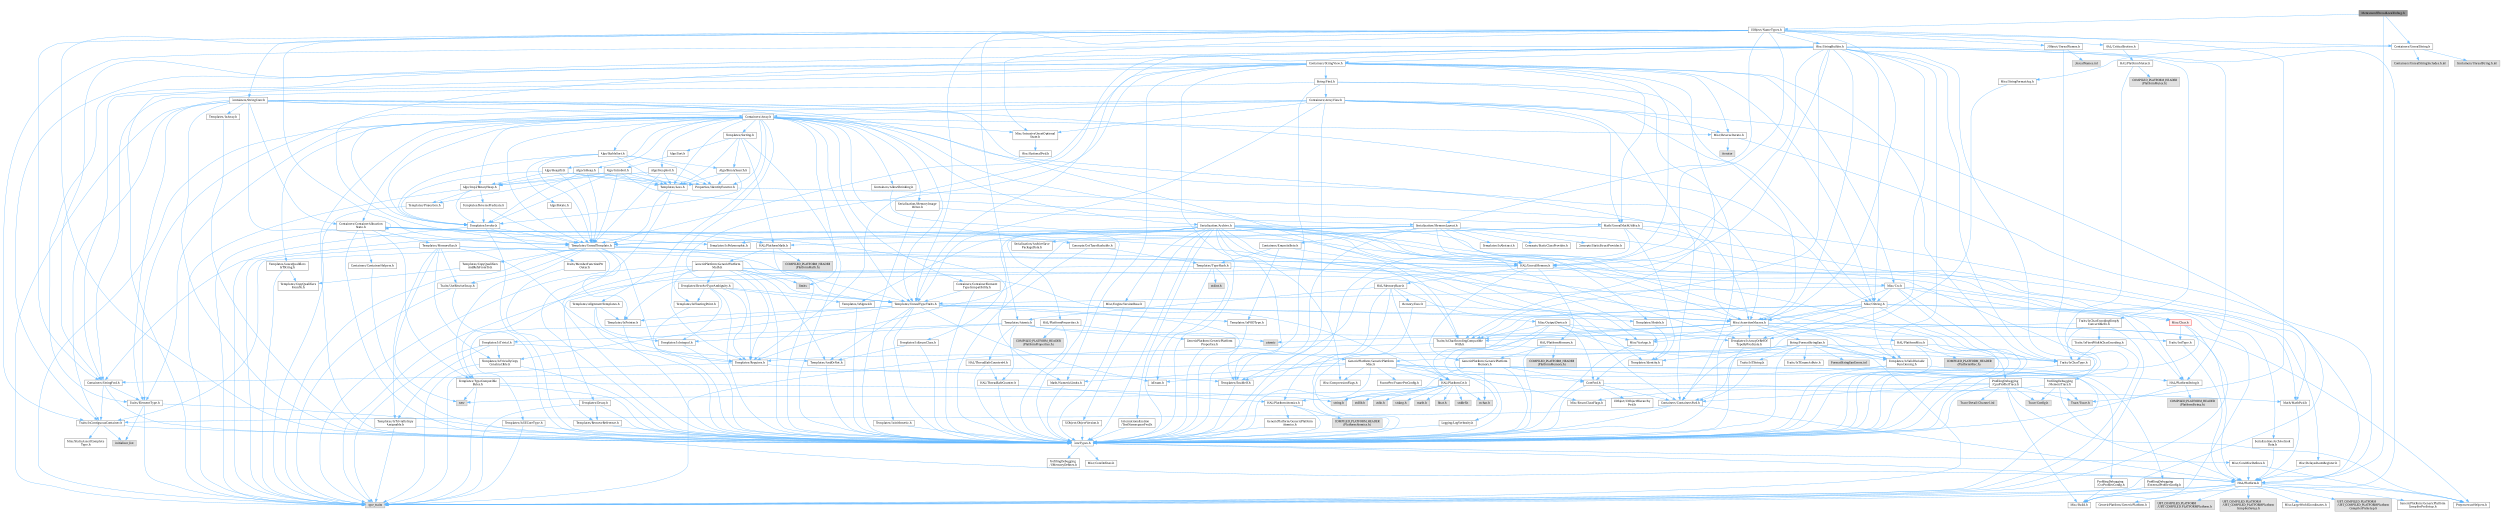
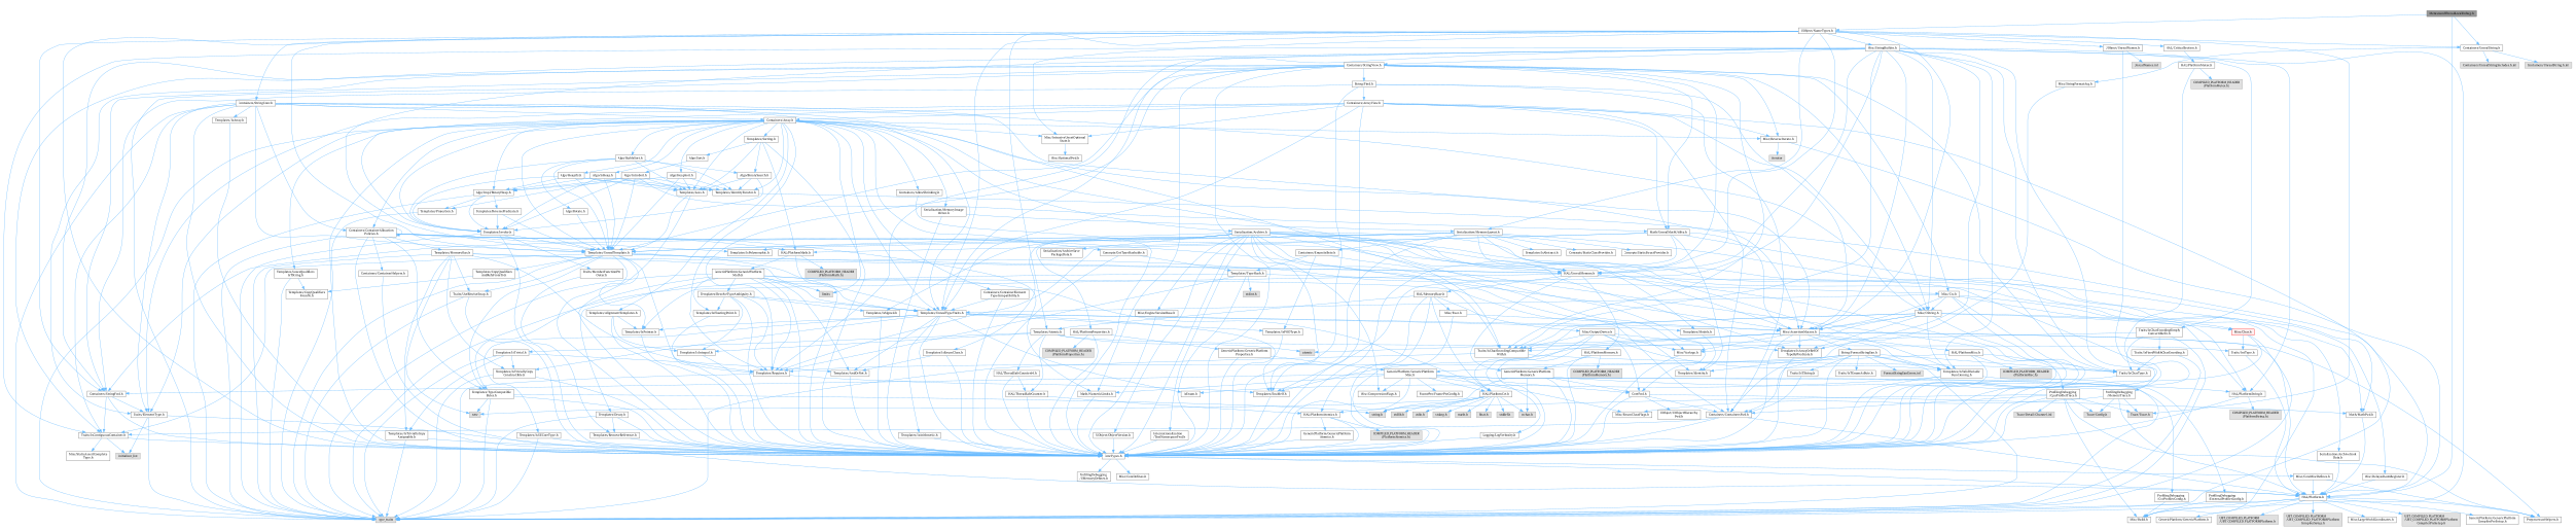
  digraph {
    fontname="PT Serif"
    node [color=grey40 fillcolor=white fontname="PT Serif" fontsize=10 shape=box style=filled]
    edge [color=steelblue1 fontname="PT Serif" fontsize=10 labelfontname=Helvetica labelfontsize=10 style=solid]
    n1 [color=gray40 fillcolor=grey60 fontcolor=black height=0.2 label="MetasoundThreadLocalDebug.h" width=0.4]
    n2 [height=0.2 label="HAL/Platform.h" width=0.4]
    n3 [height=0.2 label="Containers/UnrealString.h" width=0.4]
    n4 [height=0.2 label="UObject/NameTypes.h" width=0.4]
    n5 [height=0.2 label="Misc/Build.h" width=0.4]
    n6 [height=0.2 label="Misc/LargeWorldCoordinates.h" width=0.4]
    n7 [color=grey60 fillcolor="#E0E0E0" height=0.2 label=type_traits width=0.4]
    n8 [height=0.2 label="PreprocessorHelpers.h" width=0.4]
    n9 [color=grey60 fillcolor="#E0E0E0" height=0.2 label="UBT_COMPILED_PLATFORM\l/UBT_COMPILED_PLATFORMPlatform\lCompilerPreSetup.h" width=0.4]
    n10 [height=0.2 label="GenericPlatform/GenericPlatform\lCompilerPreSetup.h" width=0.4]
    n11 [height=0.2 label="GenericPlatform/GenericPlatform.h" width=0.4]
    n12 [color=grey60 fillcolor="#E0E0E0" height=0.2 label="UBT_COMPILED_PLATFORM\l/UBT_COMPILED_PLATFORMPlatform.h" width=0.4]
    n13 [color=grey60 fillcolor="#E0E0E0" height=0.2 label="UBT_COMPILED_PLATFORM\l/UBT_COMPILED_PLATFORMPlatform\lCompilerSetup.h" width=0.4]
    n14 [color=grey60 fillcolor="#E0E0E0" height=0.2 label="Containers/UnrealStringIncludes.h.inl" width=0.4]
    n15 [color=grey60 fillcolor="#E0E0E0" height=0.2 label="Containers/UnrealString.h.inl" width=0.4]
    n16 [height=0.2 label="Misc/StringFormatArg.h" width=0.4]
    n17 [height=0.2 label="CoreTypes.h" width=0.4]
    n18 [height=0.2 label="Misc/AssertionMacros.h" width=0.4]
    n19 [height=0.2 label="Containers/StringFwd.h" width=0.4]
    n20 [color=grey60 fillcolor="#E0E0E0" height=0.2 label="Trace/Trace.h" width=0.4]
    n21 [height=0.2 label="HAL/UnrealMemory.h" width=0.4]
    n22 [height=0.2 label="Templates/Atomic.h" width=0.4]
    n23 [height=0.2 label="Templates/UnrealTypeTraits.h" width=0.4]
    n24 [height=0.2 label="Templates/UnrealTemplate.h" width=0.4]
    n25 [height=0.2 label="HAL/CriticalSection.h" width=0.4]
    n26 [height=0.2 label="Containers/StringConv.h" width=0.4]
    n27 [height=0.2 label="Misc/IntrusiveUnsetOptional\lState.h" width=0.4]
    n28 [height=0.2 label="Serialization/MemoryLayout.h" width=0.4]
    n29 [height=0.2 label="UObject/UnrealNames.h" width=0.4]
    n30 [height=0.2 label="Misc/StringBuilder.h" width=0.4]
    n31 [height=0.2 label="Containers/ContainersFwd.h" width=0.4]
    n32 [height=0.2 label="Traits/IsContiguousContainer.h" width=0.4]
    n33 [height=0.2 label="ProfilingDebugging\l/UMemoryDefines.h" width=0.4]
    n34 [height=0.2 label="Misc/CoreMiscDefines.h" width=0.4]
    n35 [height=0.2 label="Misc/CoreDefines.h" width=0.4]
    n36 [height=0.2 label="Misc/StaticAssertComplete\lType.h" width=0.4]
    n37 [color=grey60 fillcolor="#E0E0E0" height=0.2 label=initializer_list width=0.4]
    n38 [height=0.2 label="HAL/PlatformMisc.h" width=0.4]
    n39 [height=0.2 label="Templates/EnableIf.h" width=0.4]
    n40 [height=0.2 label="Templates/IsArrayOrRefOf\lTypeByPredicate.h" width=0.4]
    n41 [height=0.2 label="Templates/IsValidVariadic\lFunctionArg.h" width=0.4]
    n42 [height=0.2 label="Traits/IsCharEncodingCompatible\lWith.h" width=0.4]
    n43 [height=0.2 label="Misc/VarArgs.h" width=0.4]
    n44 [height=0.2 label="String/FormatStringSan.h" width=0.4]
    n45 [color=grey60 fillcolor="#E0E0E0" height=0.2 label=atomic width=0.4]
    n46 [height=0.2 label="Traits/ElementType.h" width=0.4]
    n47 [height=0.2 label="GenericPlatform/GenericPlatform\lMemory.h" width=0.4]
    n48 [height=0.2 label="HAL/MemoryBase.h" width=0.4]
    n49 [height=0.2 label="HAL/PlatformMemory.h" width=0.4]
    n50 [height=0.2 label="ProfilingDebugging\l/MemoryTrace.h" width=0.4]
    n51 [height=0.2 label="Templates/IsPointer.h" width=0.4]
    n52 [height=0.2 label="HAL/ThreadSafeCounter.h" width=0.4]
    n53 [height=0.2 label="HAL/ThreadSafeCounter64.h" width=0.4]
    n54 [height=0.2 label="Templates/IsIntegral.h" width=0.4]
    n55 [height=0.2 label="Templates/IsTrivial.h" width=0.4]
    n56 [height=0.2 label="Traits/IntType.h" width=0.4]
    n57 [height=0.2 label="IsEnum.h" width=0.4]
    n58 [height=0.2 label="Templates/AndOrNot.h" width=0.4]
    n59 [height=0.2 label="Templates/IsTriviallyCopy\lConstructible.h" width=0.4]
    n60 [height=0.2 label="Templates/IsArithmetic.h" width=0.4]
    n61 [height=0.2 label="Templates/Models.h" width=0.4]
    n62 [height=0.2 label="Templates/IsPODType.h" width=0.4]
    n63 [height=0.2 label="Templates/IsUECoreType.h" width=0.4]
    n64 [height=0.2 label="Templates/Requires.h" width=0.4]
    n65 [height=0.2 label="Templates/Identity.h" width=0.4]
    n66 [height=0.2 label="Templates/CopyQualifiers\lAndRefsFromTo.h" width=0.4]
    n67 [height=0.2 label="Templates/TypeCompatible\lBytes.h" width=0.4]
    n68 [height=0.2 label="Traits/UseBitwiseSwap.h" width=0.4]
    n69 [height=0.2 label="HAL/PlatformMutex.h" width=0.4]
-   n70 [height=0.2 label="Containers/ContainerAllocation\lState.h" width=0.4]
+   n70 [height=0.2 label="Containers/ContainerAllocation\lPolicies.h" width=0.4]
    n71 [height=0.2 label="Containers/Array.h" width=0.4]
    n72 [height=0.2 label="Misc/CString.h" width=0.4]
    n73 [height=0.2 label="Templates/IsArray.h" width=0.4]
    n74 [height=0.2 label="Misc/OptionalFwd.h" width=0.4]
    n75 [height=0.2 label="Templates/IsPolymorphic.h" width=0.4]
    n76 [height=0.2 label="Concepts/StaticClassProvider.h" width=0.4]
    n77 [height=0.2 label="Concepts/StaticStructProvider.h" width=0.4]
    n78 [height=0.2 label="Containers/EnumAsByte.h" width=0.4]
    n79 [height=0.2 label="Misc/DelayedAutoRegister.h" width=0.4]
    n80 [height=0.2 label="Templates/IsAbstract.h" width=0.4]
    n81 [color=grey60 fillcolor="#E0E0E0" height=0.2 label="UnrealNames.inl" width=0.4]
    n82 [height=0.2 label="Traits/IsCharType.h" width=0.4]
    n83 [height=0.2 label="HAL/PlatformString.h" width=0.4]
    n84 [height=0.2 label="Containers/StringView.h" width=0.4]
    n85 [height=0.2 label="Traits/IsCharEncodingSimply\lConvertibleTo.h" width=0.4]
    n86 [height=0.2 label="GenericPlatform/GenericPlatform\lMisc.h" width=0.4]
    n87 [color=grey60 fillcolor="#E0E0E0" height=0.2 label="COMPILED_PLATFORM_HEADER\l(PlatformMisc.h)" width=0.4]
    n88 [height=0.2 label="ProfilingDebugging\l/CpuProfilerTrace.h" width=0.4]
    n89 [height=0.2 label="Traits/IsTEnumAsByte.h" width=0.4]
    n90 [height=0.2 label="Traits/IsTString.h" width=0.4]
    n91 [color=grey60 fillcolor="#E0E0E0" height=0.2 label="FormatStringSanErrors.inl" width=0.4]
    n92 [height=0.2 label="CoreFwd.h" width=0.4]
    n93 [height=0.2 label="FramePro/FrameProConfig.h" width=0.4]
    n94 [height=0.2 label="HAL/PlatformCrt.h" width=0.4]
    n95 [height=0.2 label="Math/NumericLimits.h" width=0.4]
    n96 [height=0.2 label="Misc/CompressionFlags.h" width=0.4]
    n97 [height=0.2 label="Misc/EnumClassFlags.h" width=0.4]
    n98 [height=0.2 label="ProfilingDebugging\l/CsvProfilerConfig.h" width=0.4]
    n99 [height=0.2 label="ProfilingDebugging\l/ExternalProfilerConfig.h" width=0.4]
    n100 [height=0.2 label="HAL/PlatformAtomics.h" width=0.4]
    n101 [color=grey60 fillcolor="#E0E0E0" height=0.2 label="Trace/Config.h" width=0.4]
    n102 [color=grey60 fillcolor="#E0E0E0" height=0.2 label="Trace/Detail/Channel.inl" width=0.4]
    n103 [height=0.2 label="Math/MathFwd.h" width=0.4]
    n104 [height=0.2 label="UObject/UObjectHierarchy\lFwd.h" width=0.4]
    n105 [color=grey60 fillcolor="#E0E0E0" height=0.2 label=new width=0.4]
    n106 [color=grey60 fillcolor="#E0E0E0" height=0.2 label="wchar.h" width=0.4]
    n107 [color=grey60 fillcolor="#E0E0E0" height=0.2 label="stddef.h" width=0.4]
    n108 [color=grey60 fillcolor="#E0E0E0" height=0.2 label="stdlib.h" width=0.4]
    n109 [color=grey60 fillcolor="#E0E0E0" height=0.2 label="stdio.h" width=0.4]
    n110 [color=grey60 fillcolor="#E0E0E0" height=0.2 label="stdarg.h" width=0.4]
    n111 [color=grey60 fillcolor="#E0E0E0" height=0.2 label="math.h" width=0.4]
    n112 [color=grey60 fillcolor="#E0E0E0" height=0.2 label="float.h" width=0.4]
    n113 [color=grey60 fillcolor="#E0E0E0" height=0.2 label="string.h" width=0.4]
    n114 [height=0.2 label="GenericPlatform/GenericPlatform\lAtomics.h" width=0.4]
    n115 [color=grey60 fillcolor="#E0E0E0" height=0.2 label="COMPILED_PLATFORM_HEADER\l(PlatformAtomics.h)" width=0.4]
-   n116 [height=0.2 label="Memory/Exec.h" width=0.4]
+   n116 [height=0.2 label="Misc/Exec.h" width=0.4]
    n117 [height=0.2 label="Misc/OutputDevice.h" width=0.4]
    n118 [color=grey60 fillcolor="#E0E0E0" height=0.2 label="COMPILED_PLATFORM_HEADER\l(PlatformMemory.h)" width=0.4]
    n119 [color=grey60 fillcolor="#E0E0E0" height=0.2 label="COMPILED_PLATFORM_HEADER\l(PlatformString.h)" width=0.4]
    n120 [height=0.2 label="Logging/LogVerbosity.h" width=0.4]
    n121 [height=0.2 label="Templates/IsTriviallyCopy\lAssignable.h" width=0.4]
    n122 [height=0.2 label="Templates/CopyQualifiers\lFromTo.h" width=0.4]
    n123 [height=0.2 label="Templates/RemoveReference.h" width=0.4]
    n124 [color=grey60 fillcolor="#E0E0E0" height=0.2 label="COMPILED_PLATFORM_HEADER\l(PlatformMutex.h)" width=0.4]
    n125 [height=0.2 label="Containers/ContainerHelpers.h" width=0.4]
    n126 [height=0.2 label="HAL/PlatformMath.h" width=0.4]
    n127 [height=0.2 label="Templates/MemoryOps.h" width=0.4]
    n128 [color=grey60 fillcolor="#E0E0E0" height=0.2 label=limits width=0.4]
    n129 [height=0.2 label="Misc/ReverseIterate.h" width=0.4]
    n130 [height=0.2 label="Containers/AllowShrinking.h" width=0.4]
    n131 [height=0.2 label="Containers/ContainerElement\lTypeCompatibility.h" width=0.4]
    n132 [height=0.2 label="Serialization/Archive.h" width=0.4]
    n133 [height=0.2 label="Serialization/MemoryImage\lWriter.h" width=0.4]
    n134 [height=0.2 label="Algo/Heapify.h" width=0.4]
    n135 [height=0.2 label="Algo/Impl/BinaryHeap.h" width=0.4]
    n136 [height=0.2 label="Templates/Invoke.h" width=0.4]
-   n137 [height=0.2 label="Properties/IdentityFunctor.h" width=0.4]
+   n137 [height=0.2 label="Templates/IdentityFunctor.h" width=0.4]
    n138 [height=0.2 label="Templates/Less.h" width=0.4]
    n139 [height=0.2 label="Algo/HeapSort.h" width=0.4]
    n140 [height=0.2 label="Algo/IsHeap.h" width=0.4]
    n141 [height=0.2 label="Algo/StableSort.h" width=0.4]
    n142 [height=0.2 label="Concepts/GetTypeHashable.h" width=0.4]
    n143 [height=0.2 label="Templates/LosesQualifiers\lIsTString.h" width=0.4]
    n144 [height=0.2 label="Templates/Sorting.h" width=0.4]
    n145 [height=0.2 label="Templates/AlignmentTemplates.h" width=0.4]
    n146 [color=red fillcolor="#FFF0F0" height=0.2 label="Misc/Char.h" width=0.4]
    n147 [height=0.2 label="GenericPlatform/GenericPlatform\lMath.h" width=0.4]
    n148 [color=grey60 fillcolor="#E0E0E0" height=0.2 label="COMPILED_PLATFORM_HEADER\l(PlatformMath.h)" width=0.4]
    n149 [height=0.2 label="Templates/Decay.h" width=0.4]
    n150 [height=0.2 label="Templates/IsFloatingPoint.h" width=0.4]
    n151 [height=0.2 label="Templates/ResolveTypeAmbiguity.h" width=0.4]
    n152 [height=0.2 label="Templates/IsSigned.h" width=0.4]
    n153 [color=grey60 fillcolor="#E0E0E0" height=0.2 label=iterator width=0.4]
    n154 [height=0.2 label="HAL/PlatformProperties.h" width=0.4]
    n155 [height=0.2 label="Internationalization\l/TextNamespaceFwd.h" width=0.4]
    n156 [height=0.2 label="Misc/EngineVersionBase.h" width=0.4]
    n157 [height=0.2 label="Serialization/ArchiveCook\lData.h" width=0.4]
    n158 [height=0.2 label="Serialization/ArchiveSave\lPackageData.h" width=0.4]
    n159 [height=0.2 label="Templates/IsEnumClass.h" width=0.4]
    n160 [height=0.2 label="UObject/ObjectVersion.h" width=0.4]
    n161 [height=0.2 label="Templates/Projection.h" width=0.4]
    n162 [height=0.2 label="Templates/ReversePredicate.h" width=0.4]
    n163 [height=0.2 label="Traits/MemberFunctionPtr\lOuter.h" width=0.4]
    n164 [height=0.2 label="Algo/BinarySearch.h" width=0.4]
    n165 [height=0.2 label="Algo/Rotate.h" width=0.4]
    n166 [height=0.2 label="Templates/TypeHash.h" width=0.4]
    n167 [height=0.2 label="Algo/Sort.h" width=0.4]
    n168 [height=0.2 label="GenericPlatform/GenericPlatform\lProperties.h" width=0.4]
    n169 [color=grey60 fillcolor="#E0E0E0" height=0.2 label="COMPILED_PLATFORM_HEADER\l(PlatformProperties.h)" width=0.4]
    n170 [height=0.2 label="Misc/Crc.h" width=0.4]
    n171 [color=grey60 fillcolor="#E0E0E0" height=0.2 label="stdint.h" width=0.4]
    n172 [height=0.2 label="Algo/IntroSort.h" width=0.4]
    n173 [height=0.2 label="Math/UnrealMathUtility.h" width=0.4]
    n174 [height=0.2 label="String/Find.h" width=0.4]
    n175 [height=0.2 label="Traits/IsFixedWidthCharEncoding.h" width=0.4]
    n176 [height=0.2 label="Containers/ArrayView.h" width=0.4]
    n1 -> n2
    n1 -> n3
    n1 -> n4
    n2 -> n5
    n2 -> n6
    n2 -> n7
    n2 -> n8
    n2 -> n9
    n2 -> n10
    n2 -> n11
    n2 -> n12
    n2 -> n13
    n3 -> n14
    n3 -> n15
    n3 -> n16
    n4 -> n3
    n4 -> n17
    n4 -> n18
    n4 -> n19
    n4 -> n20
    n4 -> n21
    n4 -> n22
    n4 -> n23
    n4 -> n24
    n4 -> n25
    n4 -> n26
    n4 -> n27
    n4 -> n28
    n4 -> n29
    n4 -> n30
    n16 -> n31
    n17 -> n2
    n17 -> n33
    n17 -> n34
    n17 -> n35
    n18 -> n2
    n18 -> n8
    n18 -> n17
    n18 -> n38
    n18 -> n39
    n18 -> n40
    n18 -> n41
    n18 -> n42
    n18 -> n43
    n18 -> n44
    n18 -> n45
    n19 -> n17
    n19 -> n32
    n19 -> n46
    n21 -> n17
    n21 -> n47
    n21 -> n48
    n21 -> n49
    n21 -> n50
    n21 -> n51
    n22 -> n45
    n22 -> n52
    n22 -> n53
    n22 -> n54
    n22 -> n55
    n22 -> n56
    n23 -> n17
    n23 -> n18
    n23 -> n39
    n23 -> n51
    n23 -> n57
    n23 -> n58
    n23 -> n59
    n23 -> n60
    n23 -> n61
    n23 -> n62
    n23 -> n63
    n24 -> n7
    n24 -> n17
    n24 -> n21
    n24 -> n23
    n24 -> n32
    n24 -> n51
    n24 -> n64
    n24 -> n65
    n24 -> n66
    n24 -> n67
    n24 -> n68
    n25 -> n69
    n26 -> n7
    n26 -> n17
    n26 -> n18
    n26 -> n23
    n26 -> n24
    n26 -> n32
    n26 -> n42
    n26 -> n46
    n26 -> n70
    n26 -> n71
    n26 -> n72
    n26 -> n73
    n27 -> n74
    n28 -> n19
    n28 -> n21
    n28 -> n24
    n28 -> n39
    n28 -> n61
    n28 -> n75
    n28 -> n76
    n28 -> n77
    n28 -> n78
    n28 -> n79
    n28 -> n80
    n29 -> n17
    n29 -> n81
    n30 -> n7
    n30 -> n17
    n30 -> n18
    n30 -> n19
    n30 -> n21
    n30 -> n23
    n30 -> n24
    n30 -> n32
    n30 -> n39
    n30 -> n40
    n30 -> n41
    n30 -> n42
    n30 -> n64
    n30 -> n72
    n30 -> n82
    n30 -> n83
    n30 -> n84
    n30 -> n85
    n31 -> n2
    n31 -> n17
    n31 -> n32
    n32 -> n17
    n32 -> n36
    n32 -> n37
    n34 -> n2
    n34 -> n8
    n38 -> n17
    n38 -> n86
    n38 -> n87
    n38 -> n88
    n39 -> n17
    n40 -> n17
    n41 -> n7
    n41 -> n17
    n41 -> n57
    n42 -> n7
    n42 -> n82
    n43 -> n17
    n44 -> n7
    n44 -> n17
    n44 -> n31
    n44 -> n41
    n44 -> n64
    n44 -> n65
    n44 -> n82
    n44 -> n89
    n44 -> n90
    n44 -> n91
    n46 -> n2
    n46 -> n7
    n46 -> n37
    n47 -> n17
    n47 -> n83
    n47 -> n92
    n47 -> n106
    n47 -> n113
    n48 -> n17
    n48 -> n22
    n48 -> n94
    n48 -> n100
    n48 -> n116
    n48 -> n117
    n49 -> n17
    n49 -> n47
    n49 -> n118
    n50 -> n2
    n50 -> n20
    n50 -> n97
    n50 -> n101
    n51 -> n17
    n52 -> n17
    n52 -> n100
    n53 -> n17
    n53 -> n52
    n54 -> n17
    n55 -> n7
    n55 -> n58
    n55 -> n59
    n55 -> n121
    n56 -> n2
    n58 -> n17
    n59 -> n7
    n59 -> n17
    n60 -> n17
    n61 -> n65
    n62 -> n17
    n63 -> n7
    n63 -> n17
    n64 -> n7
    n64 -> n39
    n66 -> n122
    n67 -> n7
    n67 -> n17
    n67 -> n105
    n67 -> n113
    n68 -> n7
    n68 -> n17
    n69 -> n17
    n69 -> n124
    n70 -> n7
    n70 -> n17
    n70 -> n18
    n70 -> n21
    n70 -> n67
    n70 -> n70
    n70 -> n75
    n70 -> n95
    n70 -> n125
    n70 -> n126
    n70 -> n127
    n71 -> n7
    n71 -> n17
    n71 -> n18
    n71 -> n21
    n71 -> n23
    n71 -> n24
    n71 -> n27
    n71 -> n46
    n71 -> n64
    n71 -> n70
    n71 -> n128
    n71 -> n129
    n71 -> n130
    n71 -> n131
    n71 -> n132
    n71 -> n133
    n71 -> n134
    n71 -> n135
    n71 -> n136
    n71 -> n137
    n71 -> n138
    n71 -> n139
    n71 -> n140
    n71 -> n141
    n71 -> n142
    n71 -> n143
    n71 -> n144
    n71 -> n145
    n72 -> n17
    n72 -> n18
    n72 -> n40
    n72 -> n41
    n72 -> n42
    n72 -> n43
    n72 -> n83
    n72 -> n94
    n72 -> n146
    n73 -> n17
    n78 -> n17
    n78 -> n62
    n78 -> n166
    n79 -> n2
    n82 -> n17
    n83 -> n17
    n83 -> n119
    n84 -> n7
    n84 -> n17
    n84 -> n19
    n84 -> n21
    n84 -> n24
    n84 -> n32
    n84 -> n42
    n84 -> n46
    n84 -> n64
    n84 -> n72
    n84 -> n82
    n84 -> n95
    n84 -> n129
    n84 -> n170
    n84 -> n173
    n84 -> n174
    n85 -> n7
    n85 -> n42
    n85 -> n82
    n85 -> n175
    n86 -> n17
    n86 -> n19
    n86 -> n92
    n86 -> n93
    n86 -> n94
    n86 -> n95
    n86 -> n96
    n86 -> n97
    n86 -> n98
    n86 -> n99
    n88 -> n5
    n88 -> n8
    n88 -> n17
    n88 -> n20
    n88 -> n31
    n88 -> n100
    n88 -> n101
    n88 -> n102
    n90 -> n31
    n92 -> n17
    n92 -> n31
    n92 -> n103
    n92 -> n104
    n94 -> n105
    n94 -> n106
    n94 -> n107
    n94 -> n108
    n94 -> n109
    n94 -> n110
    n94 -> n111
    n94 -> n112
    n94 -> n113
    n95 -> n17
    n98 -> n5
    n99 -> n5
    n100 -> n17
    n100 -> n114
    n100 -> n115
    n103 -> n2
    n114 -> n17
    n116 -> n17
    n116 -> n18
    n117 -> n17
    n117 -> n40
    n117 -> n41
    n117 -> n42
    n117 -> n43
    n117 -> n92
    n117 -> n120
    n120 -> n17
    n121 -> n7
    n121 -> n17
    n123 -> n17
    n125 -> n17
    n126 -> n17
    n126 -> n147
    n126 -> n148
    n127 -> n7
    n127 -> n21
    n127 -> n23
    n127 -> n59
    n127 -> n64
    n127 -> n68
    n127 -> n105
    n127 -> n121
    n129 -> n2
    n129 -> n153
    n130 -> n17
    n131 -> n17
    n131 -> n23
    n132 -> n5
    n132 -> n17
    n132 -> n18
    n132 -> n24
    n132 -> n39
    n132 -> n40
    n132 -> n41
    n132 -> n42
    n132 -> n43
    n132 -> n92
    n132 -> n96
    n132 -> n103
    n132 -> n152
    n132 -> n154
    n132 -> n155
    n132 -> n156
    n132 -> n157
    n132 -> n158
    n132 -> n159
    n132 -> n160
    n133 -> n17
    n133 -> n28
    n134 -> n24
    n134 -> n135
    n134 -> n136
    n134 -> n137
    n134 -> n138
    n135 -> n7
    n135 -> n136
    n135 -> n161
    n135 -> n162
    n136 -> n7
    n136 -> n17
    n136 -> n24
    n136 -> n163
    n137 -> n2
    n138 -> n17
    n138 -> n24
    n139 -> n24
    n139 -> n135
    n139 -> n137
    n139 -> n138
    n140 -> n24
    n140 -> n135
    n140 -> n136
    n140 -> n137
    n140 -> n138
    n141 -> n24
    n141 -> n136
    n141 -> n137
    n141 -> n138
    n141 -> n164
    n141 -> n165
    n142 -> n17
    n142 -> n166
    n143 -> n7
    n143 -> n122
    n144 -> n17
    n144 -> n126
    n144 -> n138
    n144 -> n164
    n144 -> n167
    n145 -> n17
    n145 -> n51
    n145 -> n54
    n146 -> n7
    n146 -> n17
    n146 -> n56
    n147 -> n7
    n147 -> n17
    n147 -> n23
    n147 -> n31
    n147 -> n58
    n147 -> n64
    n147 -> n67
    n147 -> n94
    n147 -> n128
    n147 -> n149
    n147 -> n150
    n147 -> n151
    n149 -> n7
    n149 -> n17
    n149 -> n123
    n150 -> n17
    n151 -> n17
    n151 -> n23
    n151 -> n54
    n151 -> n64
    n151 -> n150
    n151 -> n152
    n152 -> n17
    n154 -> n17
    n154 -> n168
    n154 -> n169
    n155 -> n17
    n156 -> n17
    n157 -> n2
    n159 -> n17
    n159 -> n58
    n160 -> n17
    n161 -> n7
    n162 -> n24
    n162 -> n136
    n163 -> n123
    n164 -> n136
    n164 -> n137
    n164 -> n138
    n165 -> n24
    n166 -> n7
    n166 -> n17
-   n166 -> n57
+   n166 -> n64
    n166 -> n170
    n166 -> n171
    n167 -> n172
    n168 -> n17
    n168 -> n86
    n170 -> n17
    n170 -> n18
    n170 -> n23
    n170 -> n72
    n170 -> n82
    n170 -> n83
    n170 -> n146
    n172 -> n24
    n172 -> n135
    n172 -> n136
    n172 -> n137
    n172 -> n138
    n172 -> n161
    n172 -> n173
    n173 -> n17
    n173 -> n18
    n173 -> n64
    n173 -> n65
    n173 -> n103
    n173 -> n126
    n174 -> n17
    n174 -> n19
    n174 -> n31
    n174 -> n72
    n174 -> n176
    n175 -> n7
    n175 -> n82
    n176 -> n7
    n176 -> n17
    n176 -> n18
    n176 -> n23
    n176 -> n27
    n176 -> n31
    n176 -> n46
    n176 -> n71
    n176 -> n129
    n176 -> n136
    n176 -> n173
  }
